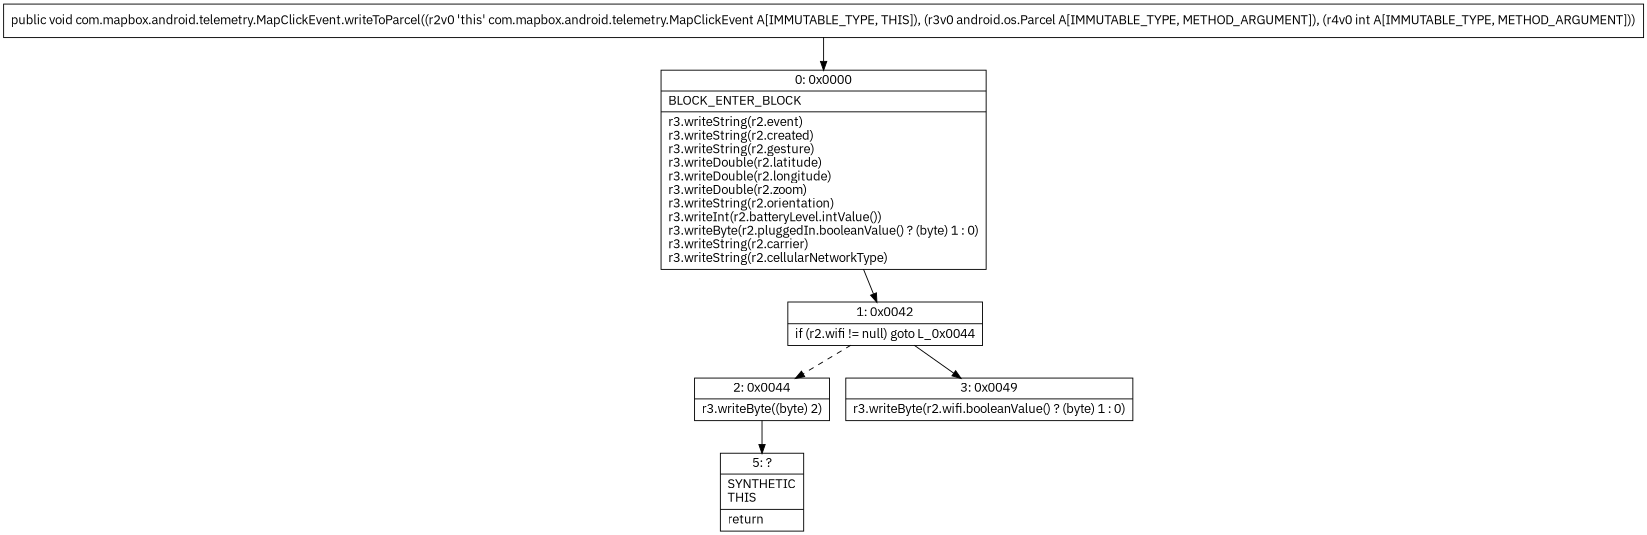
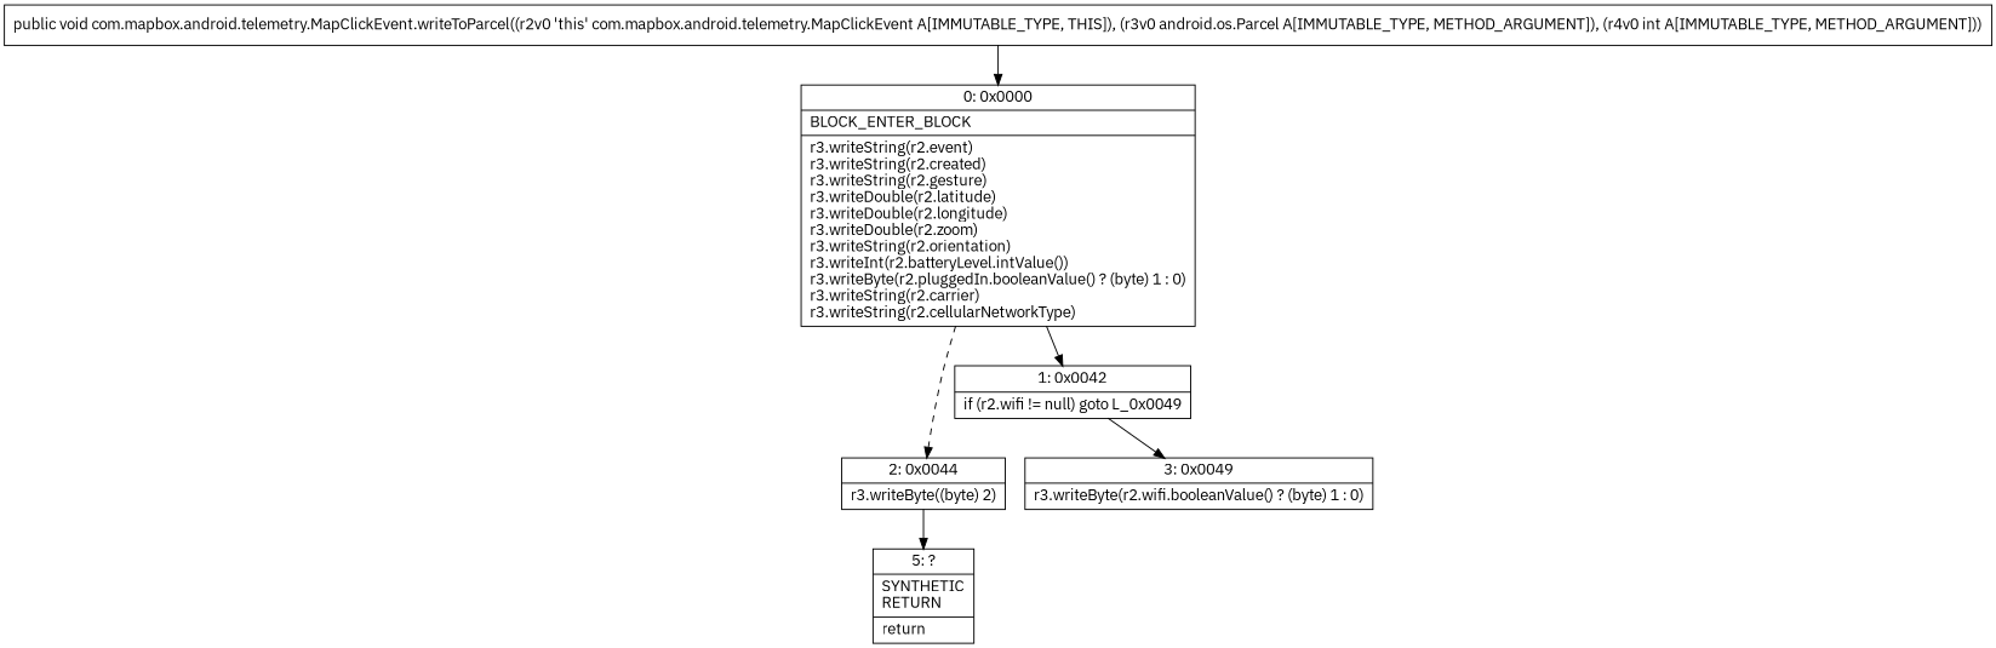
  digraph {
    fontname="IBM Plex Sans"
    node [fontname="IBM Plex Sans" shape=record]
    edge [fontname="IBM Plex Sans"]
    n1 [label="{0\:\ 0x0000|BLOCK_ENTER_BLOCK\l|r3.writeString(r2.event)\lr3.writeString(r2.created)\lr3.writeString(r2.gesture)\lr3.writeDouble(r2.latitude)\lr3.writeDouble(r2.longitude)\lr3.writeDouble(r2.zoom)\lr3.writeString(r2.orientation)\lr3.writeInt(r2.batteryLevel.intValue())\lr3.writeByte(r2.pluggedIn.booleanValue() ? (byte) 1 : 0)\lr3.writeString(r2.carrier)\lr3.writeString(r2.cellularNetworkType)\l}"]
-   n2 [label="{1\:\ 0x0042|if (r2.wifi != null) goto L_0x0044\l}"]
+   n2 [label="{1\:\ 0x0042|if (r2.wifi != null) goto L_0x0049\l}"]
    n3 [label="{2\:\ 0x0044|r3.writeByte((byte) 2)\l}"]
    n4 [label="{3\:\ 0x0049|r3.writeByte(r2.wifi.booleanValue() ? (byte) 1 : 0)\l}"]
-   n5 [label="{5\:\ ?|SYNTHETIC\lTHIS\l|return\l}"]
+   n5 [label="{5\:\ ?|SYNTHETIC\lRETURN\l|return\l}"]
    n6 [label="{public void com.mapbox.android.telemetry.MapClickEvent.writeToParcel((r2v0 'this' com.mapbox.android.telemetry.MapClickEvent A[IMMUTABLE_TYPE, THIS]), (r3v0 android.os.Parcel A[IMMUTABLE_TYPE, METHOD_ARGUMENT]), (r4v0 int A[IMMUTABLE_TYPE, METHOD_ARGUMENT])) }"]
    n1 -> n2
-   n2 -> n3 [style=dashed]
+   n1 -> n3 [style=dashed]
    n2 -> n4
    n3 -> n5
    n6 -> n1
  }
